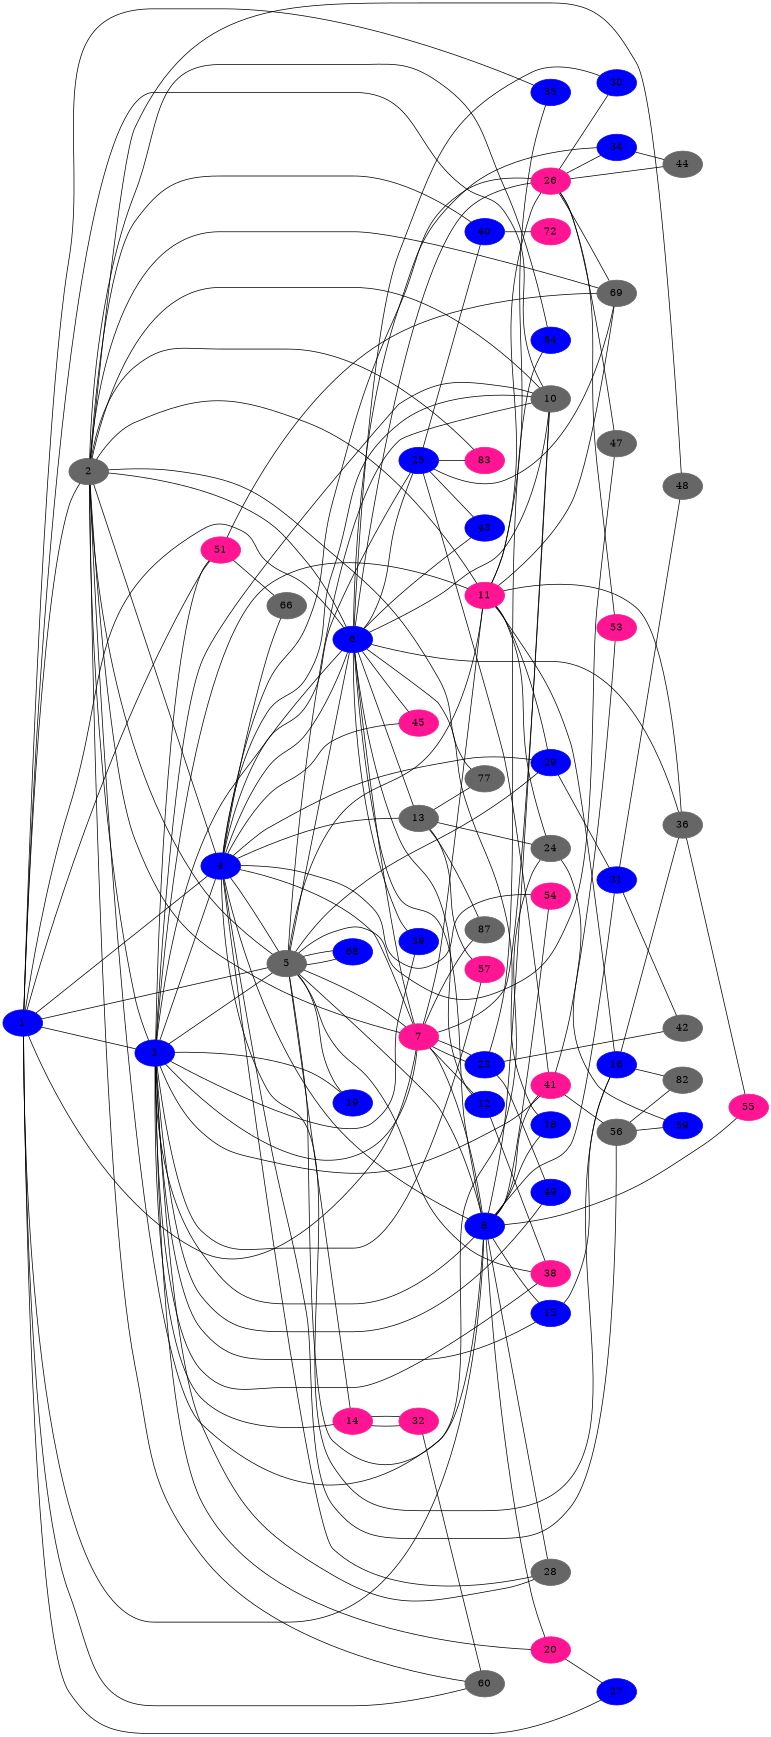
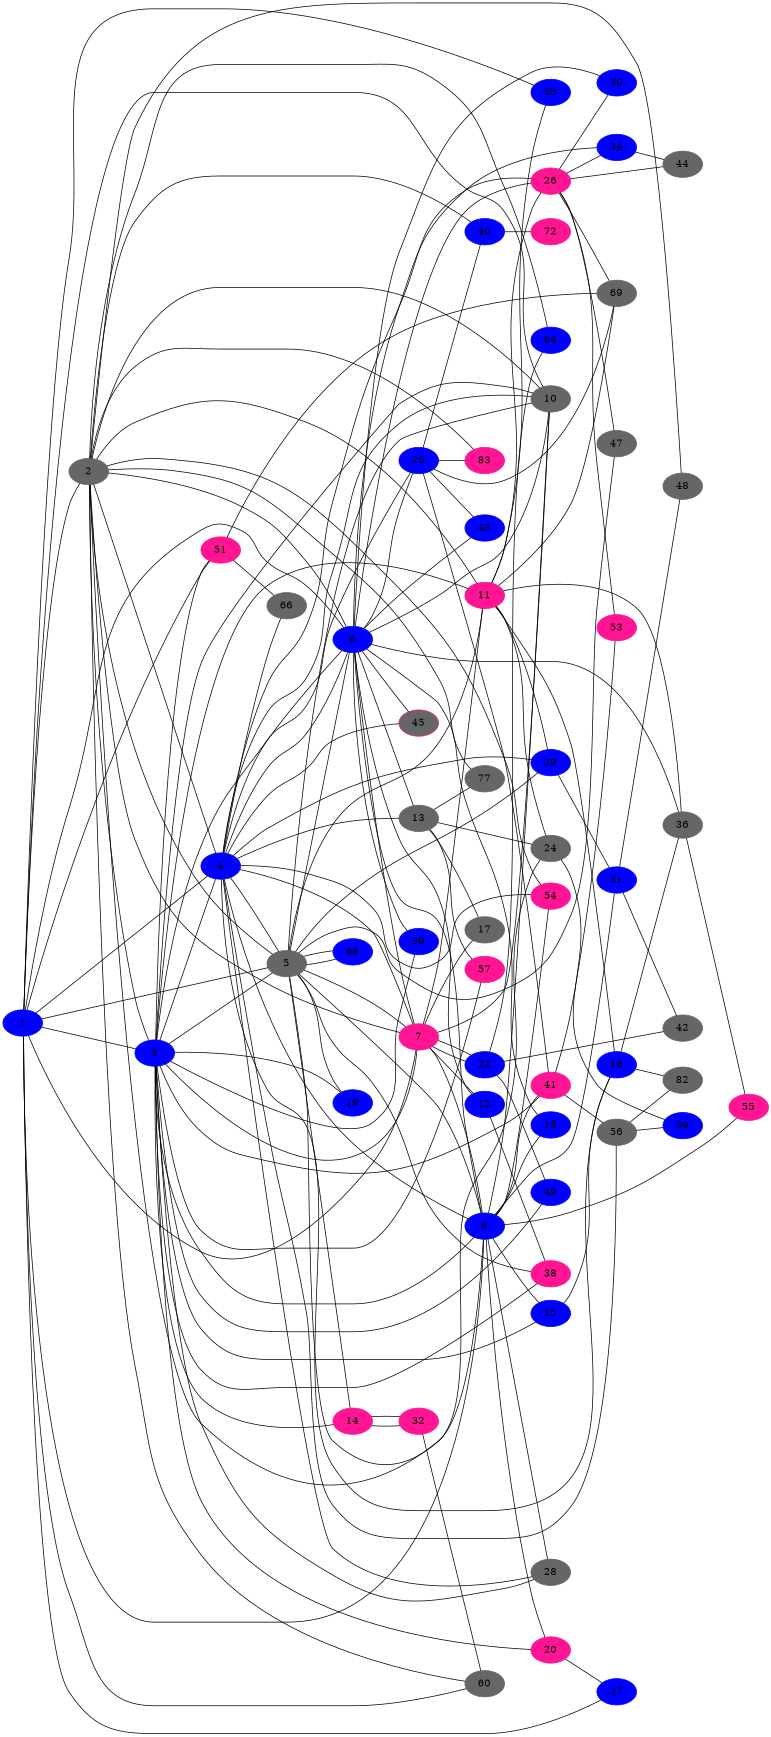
  graph {
    rankdir=LR
    node [color=blue style=filled]
    2 [color=gray40]
    1
    3 [super="+81+9+86"]
    4 [super="+88+75+50+37"]
    5 [color=gray40 super="+83+87+52"]
    6
    7 [color=deeppink]
    8 [super="+61"]
    10 [color=gray40]
    27
    35
    51 [color=deeppink]
    60 [color=gray40 super="+85"]
    11 [color=deeppink super="+70"]
    n15 [color=deeppink label=83]
    40
    48 [color=gray40]
    69 [color=gray40 super="+73+71+80"]
    77 [color=gray40 super="+78"]
    84
    14 [color=deeppink]
    15
    19
    20 [color=deeppink]
    28 [color=gray40]
    38 [color=deeppink]
    39
    41 [color=deeppink super="+46"]
    49
    57 [color=deeppink]
    13 [color=gray40 super="+62"]
    16
    25
    26 [color=deeppink]
    29
-   45 [color=deeppink]
+   45 [color=deeppink fillcolor=gray40]
    54 [color=deeppink]
    56 [color=gray40]
    66 [color=gray40]
    24 [color=gray40]
    47 [color=gray40]
    68
    12 [super="+76"]
    18
    30
    34
    36 [color=gray40 super="+79"]
    43
-   17 [color=gray40 label=87]
+   17 [color=gray40]
    23
    31
    55 [color=deeppink]
    72 [color=deeppink]
    32 [color=deeppink]
    53 [color=deeppink]
    82 [color=gray40]
    44 [color=gray40 super="+67"]
    59
    42 [color=gray40]
    2 -- 3 [weight=2]
    2 -- 4
    2 -- 5
    2 -- 6
    2 -- 7
    2 -- 8
    2 -- 10
    2 -- 60
    2 -- 11
    2 -- n15
    2 -- 40
    2 -- 48
-   2 -- 69
+   2 -- 54
    2 -- 77
    2 -- 84
    1 -- 2
    1 -- 3 [weight=2]
    1 -- 4
    1 -- 5
    1 -- 6
    1 -- 7
    1 -- 8 [weight=2]
    1 -- 10
    1 -- 27
    1 -- 35
    1 -- 51
    1 -- 60
    3 -- 4 [weight=2]
    3 -- 5 [weight=2]
    3 -- 6 [weight=3]
    3 -- 7 [weight=3]
    3 -- 8 [weight=3]
    3 -- 10 [weight=2]
    3 -- 51
    3 -- 11
    3 -- 14
    3 -- 15
    3 -- 19
    3 -- 20
    3 -- 28
    3 -- 38
    3 -- 39
    3 -- 41
    3 -- 49
    3 -- 57
    4 -- 5
    4 -- 6
    4 -- 7 [weight=2]
    4 -- 8 [weight=2]
    4 -- 10
    4 -- 28
    4 -- 13 [weight=2]
    4 -- 16
    4 -- 25
    4 -- 26
    4 -- 29
    4 -- 45
    4 -- 54
    4 -- 56
    4 -- 66
    5 -- 6
    5 -- 7
    5 -- 8 [weight=2]
    5 -- 10
    5 -- 11
    5 -- 14
    5 -- 19
    5 -- 38
    5 -- 29
    5 -- 24
    5 -- 47
    5 -- 68
    5 -- 68
    6 -- 7
    6 -- 8
    6 -- 10
    6 -- 39
    6 -- 13
    6 -- 25
    6 -- 26
    6 -- 45
    6 -- 12
    6 -- 18
    6 -- 30
    6 -- 34
    6 -- 36
    6 -- 43
    7 -- 8
    7 -- 10
    7 -- 11
    7 -- 12
    7 -- 17
    7 -- 23
    7 -- 23
    8 -- 10
    8 -- 15
    8 -- 20
    8 -- 28
    8 -- 41
    8 -- 54
    8 -- 18
    8 -- 31
    8 -- 55
    51 -- 69
    51 -- 66
    11 -- 35
    11 -- 69
    11 -- 16
    11 -- 26
    11 -- 29
    11 -- 24
    11 -- 36
    40 -- 72
    14 -- 32
    14 -- 32
    15 -- 16
    20 -- 27
    41 -- 56
    41 -- 53
    13 -- 77
    13 -- 57
    13 -- 24
    13 -- 17
    16 -- 36
    16 -- 82
    25 -- n15
    25 -- 40
    25 -- 69
    25 -- 41
    25 -- 43
    26 -- 69
    26 -- 47
    26 -- 30
    26 -- 34
    26 -- 53
    26 -- 44
    29 -- 31
    56 -- 82
    56 -- 59
    24 -- 59
    12 -- 38
    34 -- 44
    36 -- 55
    23 -- 84
    23 -- 49
    23 -- 42
    31 -- 48
    31 -- 42
    32 -- 60
  }
